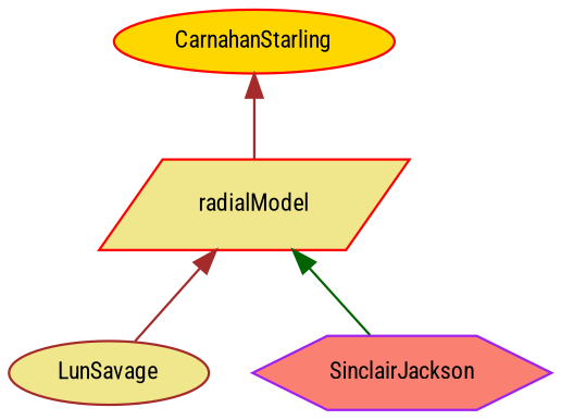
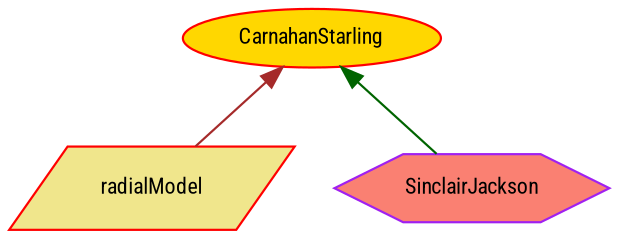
  digraph {
    fontname="Roboto Condensed"
    rankdir=TB
    node [color=red fillcolor=khaki fontname="Roboto Condensed" fontsize=10 shape=ellipse style=filled]
    edge [color=brown dir=back fontname="Roboto Condensed" fontsize=10 labelfontname=Helvetica labelfontsize=10 style=solid]
    n1 [height=0.2 label=radialModel shape=parallelogram width=0.4]
-   n2 [color=brown height=0.2 label=LunSavage width=0.4]
    n3 [color=purple fillcolor=salmon height=0.2 label=SinclairJackson shape=hexagon width=0.4]
    n4 [fillcolor=gold height=0.2 label=CarnahanStarling width=0.4]
-   n1 -> n2
-   n1 -> n3 [color=darkgreen]
+   n4 -> n3 [color=darkgreen]
    n4 -> n1
  }
